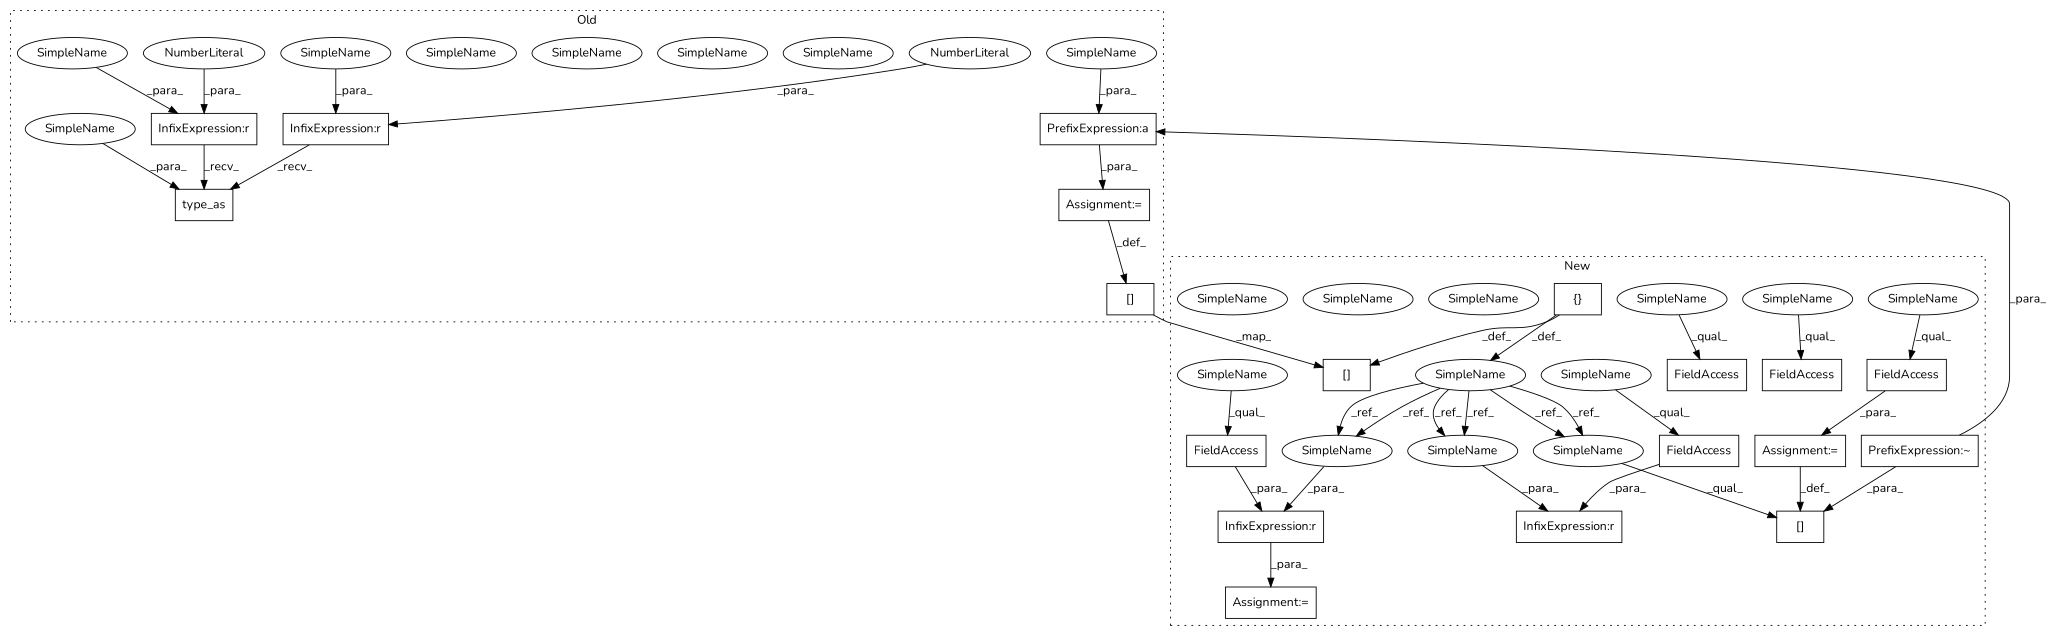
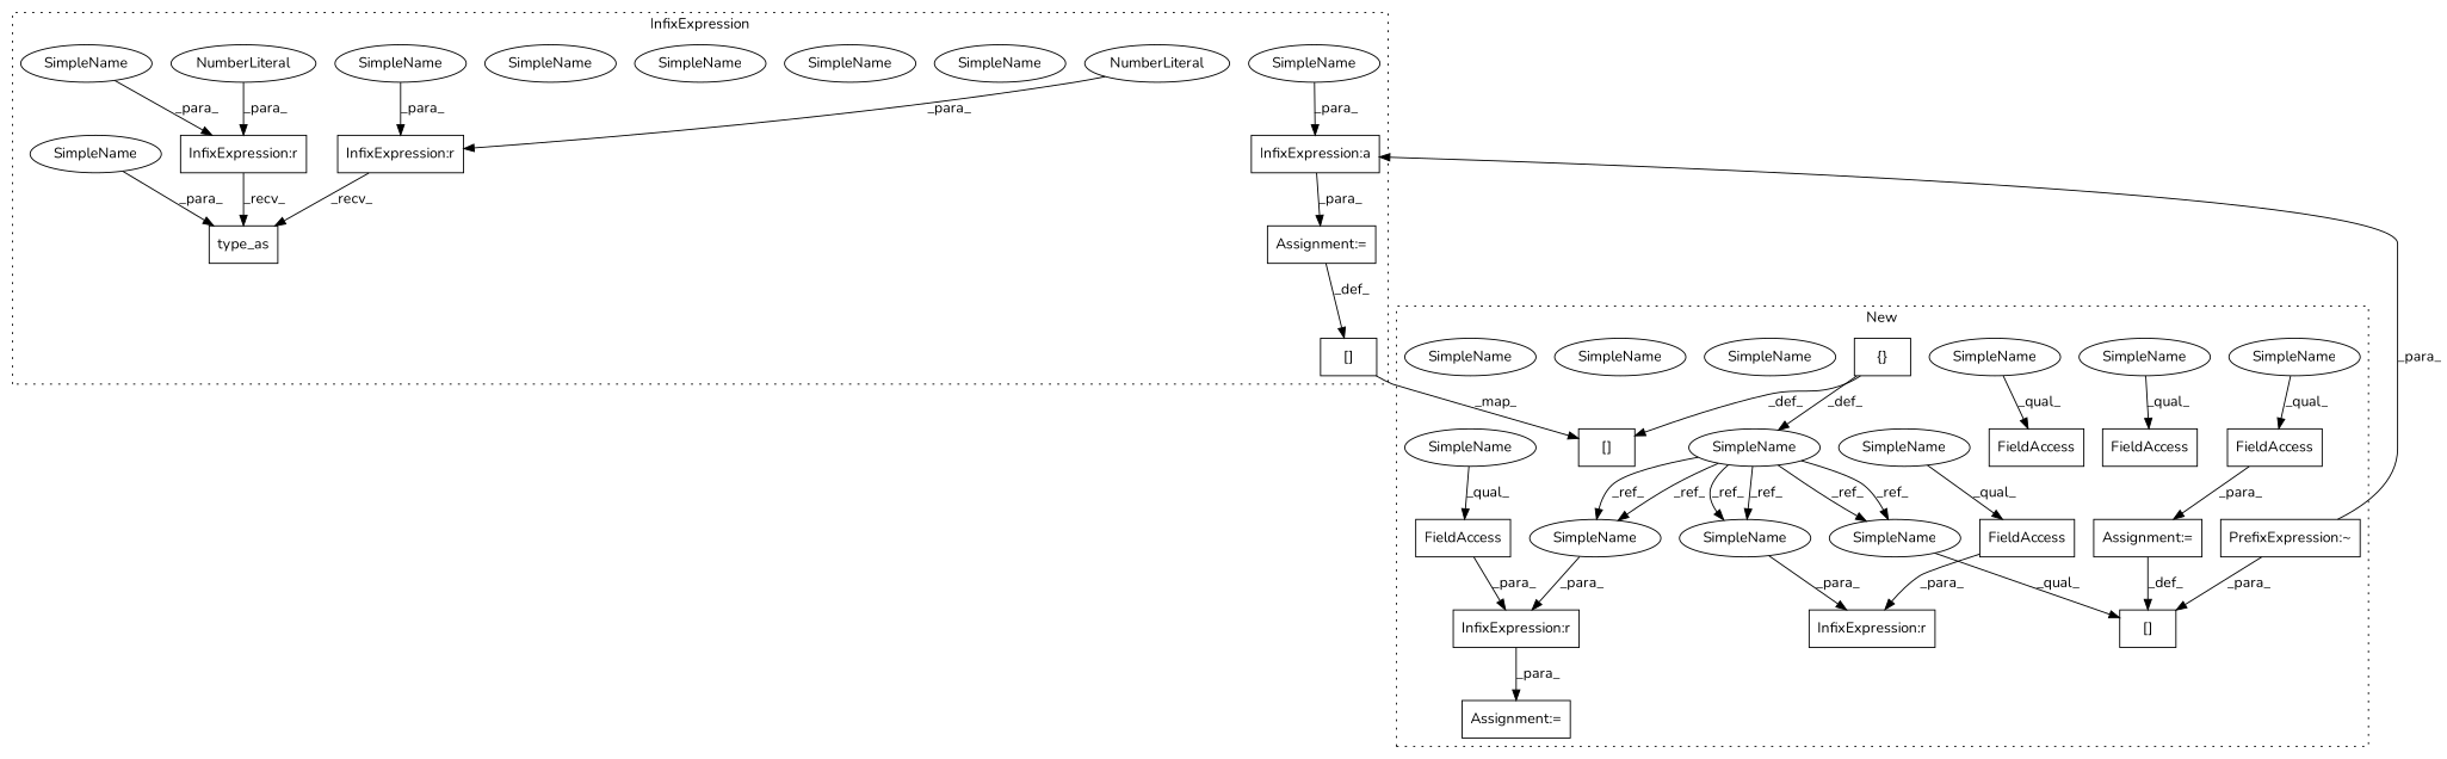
  digraph {
    fontname=Nunito
    node [a=42 fontname=Nunito l=2 s=23763 shape=ellipse]
    edge [fontname=Nunito]
    n1 [a=32 l="8,1" label=type_as s="23933,23943" shape=box]
-   n2 [a=27 l=3 label="PrefixExpression:a" s=23919 shape=box]
+   n2 [a=27 l=3 label="InfixExpression:a" s=23919 shape=box]
    n3 [a=7 l=1 label="Assignment:=" s=23915 shape=box]
    n4 [a=2 l="15,2" label="[]" s="23957,24002" shape=box]
    n5 [a=27 l=3 label="InfixExpression:r" s=23883 shape=box]
    n6 [a=34 l=1 label=NumberLiteral s=23886]
    n7 [a=27 l=3 label="InfixExpression:r" s=23765 shape=box]
    n8 [a=34 l=1 label=NumberLiteral s=23768]
    n9 [label=SimpleName]
    n10 [label=SimpleName s=23941]
    n11 [label=SimpleName s=23917]
    n12 [label=SimpleName s=23881]
    n13 [label=SimpleName s=23881]
    n14 [label=SimpleName s=23917]
    n15 [label=SimpleName]
    n16 [label=SimpleName s=23941]
    n17 [a=4 l="1,1" label="{}" s="20849,20860" shape=box]
    n18 [a=7 l=1 label="Assignment:=" s=24452 shape=box]
    n19 [a=2 l="15,2" label="[]" s="24512,24557" shape=box]
    n20 [label=SimpleName s=20819]
    n21 [a=2 l="3,1" label="[]" s="24400,24414" shape=box]
    n22 [a=27 l=4 label="InfixExpression:r" s=24099 shape=box]
    n23 [a=27 l=4 label="InfixExpression:r" s=24470 shape=box]
    n24 [a=22 l=12 label=FieldAccess s=24103 shape=box]
    n25 [a=22 l=12 label=FieldAccess s=24474 shape=box]
    n26 [a=22 l=12 label=FieldAccess s=24416 shape=box]
    n27 [a=22 l=12 label=FieldAccess s=24222 shape=box]
    n28 [a=22 l=12 label=FieldAccess s=24373 shape=box]
    n29 [a=7 l=1 label="Assignment:=" s=24415 shape=box]
    n30 [a=38 l=1 label="PrefixExpression:~" s=24403 shape=box]
    n31 [l=4 label=SimpleName s=24222]
    n32 [l=4 label=SimpleName s=24373]
    n33 [l=4 label=SimpleName s=24103]
    n34 [l=4 label=SimpleName s=24474]
    n35 [l=4 label=SimpleName s=24416]
    n36 [label=SimpleName s=24400]
    n37 [label=SimpleName s=24468]
    n38 [label=SimpleName s=24097]
    n39 [label=SimpleName s=24468]
    n40 [label=SimpleName s=24097]
    n41 [label=SimpleName s=24400]
    subgraph cluster_1 {
-     label=Old
+     label=InfixExpression
      style=dotted
      n1
      n2
      n3
      n4
      n5
      n6
      n7
      n8
      n9
      n10
      n11
      n12
      n13
      n14
      n15
      n16
    }
    subgraph cluster_2 {
      label=New
      style=dotted
      n17
      n18
      n19
      n20
      n21
      n22
      n23
      n24
      n25
      n26
      n27
      n28
      n29
      n30
      n31
      n32
      n33
      n34
      n35
      n36
      n37
      n38
      n39
      n40
      n41
    }
    n2 -> n3 [label=_para_]
    n3 -> n4 [label=_def_]
    n4 -> n19 [label=_map_]
    n5 -> n1 [label=_recv_]
    n6 -> n5 [label=_para_]
    n7 -> n1 [label=_recv_]
    n8 -> n7 [label=_para_]
    n13 -> n5 [label=_para_]
    n14 -> n2 [label=_para_]
    n15 -> n7 [label=_para_]
    n16 -> n1 [label=_para_]
    n17 -> n19 [label=_def_]
    n17 -> n20 [label=_def_]
    n20 -> n39 [label=_ref_]
    n20 -> n39 [label=_ref_]
    n20 -> n40 [label=_ref_]
    n20 -> n40 [label=_ref_]
    n20 -> n41 [label=_ref_]
    n20 -> n41 [label=_ref_]
    n23 -> n18 [label=_para_]
    n24 -> n22 [label=_para_]
    n25 -> n23 [label=_para_]
    n26 -> n29 [label=_para_]
    n29 -> n21 [label=_def_]
    n30 -> n2 [label=_para_]
    n30 -> n21 [label=_para_]
    n31 -> n27 [label=_qual_]
    n32 -> n28 [label=_qual_]
    n33 -> n24 [label=_qual_]
    n34 -> n25 [label=_qual_]
    n35 -> n26 [label=_qual_]
    n39 -> n23 [label=_para_]
    n40 -> n22 [label=_para_]
    n41 -> n21 [label=_qual_]
  }
